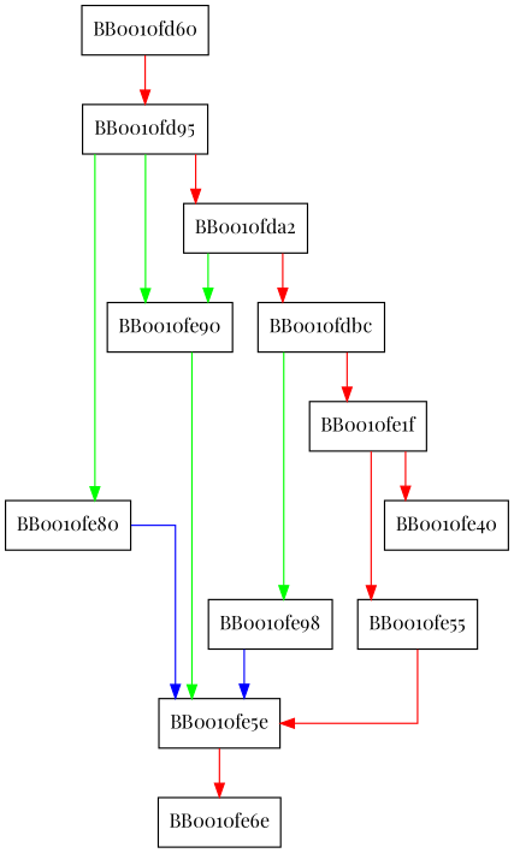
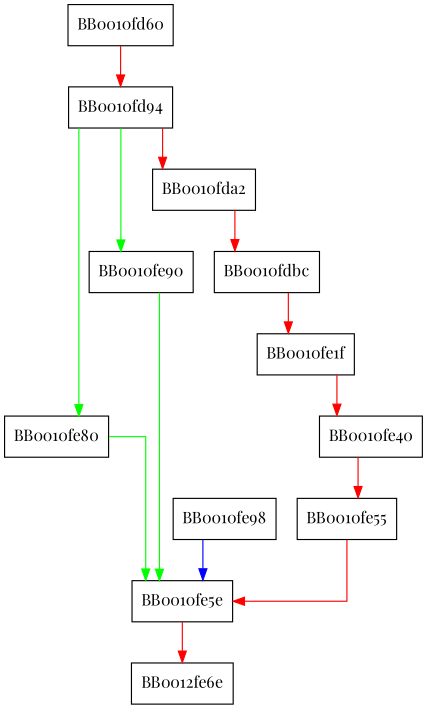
  digraph {
    fontname="Playfair Display"
    splines=ortho
    node [fontname="Playfair Display" shape=box]
    edge [color=red fontname="Playfair Display"]
    BB0010fd60
-   BB0010fd95
+   BB0010fd95 [label=BB0010fd94]
    BB0010fe90
    BB0010fe5e
    BB0010fe80
    BB0010fda2
-   BB0010fe6e
+   BB0010fe6e [label=BB0012fe6e]
    BB0010fdbc
    BB0010fe98
    BB0010fe1f
    BB0010fe40
    BB0010fe55
    BB0010fd60 -> BB0010fd95
    BB0010fd95 -> BB0010fe90 [color=green]
    BB0010fd95 -> BB0010fe80 [color=green]
    BB0010fd95 -> BB0010fda2
    BB0010fe90 -> BB0010fe5e [color=green]
    BB0010fe5e -> BB0010fe6e
-   BB0010fe80 -> BB0010fe5e [color=blue]
-   BB0010fda2 -> BB0010fe90 [color=green]
+   BB0010fe80 -> BB0010fe5e [color=green]
    BB0010fda2 -> BB0010fdbc
-   BB0010fdbc -> BB0010fe98 [color=green]
    BB0010fdbc -> BB0010fe1f
    BB0010fe98 -> BB0010fe5e [color=blue]
    BB0010fe1f -> BB0010fe40
-   BB0010fe1f -> BB0010fe55
+   BB0010fe40 -> BB0010fe55
    BB0010fe55 -> BB0010fe5e
  }
